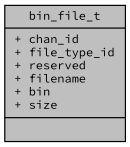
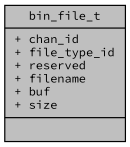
  digraph {
    fontname="Source Code Pro"
-   n1 [color=black fillcolor=grey75 fontcolor=black fontname="Source Code Pro" fontsize=10 height=0.2 label="{bin_file_t\n|+ chan_id\l+ file_type_id\l+ reserved\l+ filename\l+ bin\l+ size\l|}" shape=record style=filled width=0.4]
+   n1 [color=black fillcolor=grey75 fontcolor=black fontname="Source Code Pro" fontsize=10 height=0.2 label="{bin_file_t\n|+ chan_id\l+ file_type_id\l+ reserved\l+ filename\l+ buf\l+ size\l|}" shape=record style=filled width=0.4]
  }
